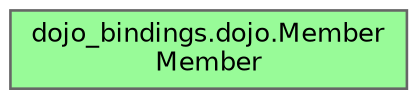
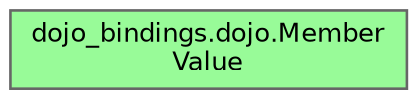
  digraph {
    rankdir=LR
    fontname="DejaVu Sans"
-   n1 [color=grey40 fillcolor=palegreen fontname="DejaVu Sans" fontsize=10 height=0.2 label="dojo_bindings.dojo.Member\lMember" shape=box style=filled width=0.4]
+   n1 [color=grey40 fillcolor=palegreen fontname="DejaVu Sans" fontsize=10 height=0.2 label="dojo_bindings.dojo.Member\lValue" shape=box style=filled width=0.4]
  }
